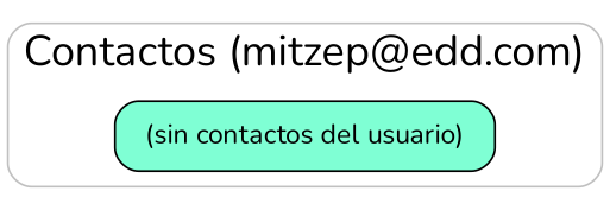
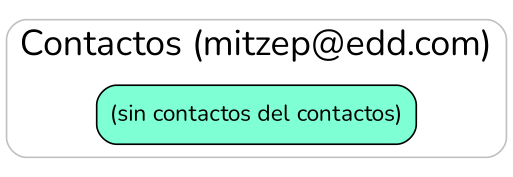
  digraph {
    bgcolor=white
    rankdir=LR
    splines=ortho
    fontname=Nunito
-   n1 [fillcolor=aquamarine fontname=Nunito label="(sin contactos del usuario)" shape=box style="rounded,filled"]
+   n1 [fillcolor=aquamarine fontname=Nunito label="(sin contactos del contactos)" shape=box style="rounded,filled"]
    subgraph cluster_1 {
      color="#C0C0C0"
      fontsize=22
      label="Contactos (mitzep@edd.com)"
      labelloc=top
      style=rounded
      n1
    }
  }
